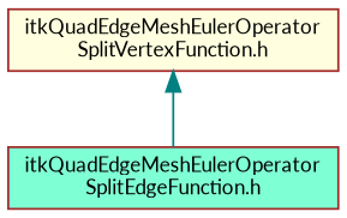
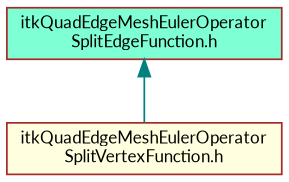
  digraph {
    fontname=Lato
    node [color=brown fontname=Lato fontsize=10 shape=record style=filled]
    n1 [fillcolor=lightyellow fontcolor=black height=0.2 label="itkQuadEdgeMeshEulerOperator\lSplitVertexFunction.h" width=0.4]
    n2 [fillcolor=aquamarine height=0.2 label="itkQuadEdgeMeshEulerOperator\lSplitEdgeFunction.h" width=0.4]
-   n1 -> n2 [color=teal dir=back fontname=Lato fontsize=10 labelfontname=Helvetica labelfontsize=10 style=solid]
+   n2 -> n1 [color=teal dir=back fontname=Lato fontsize=10 labelfontname=Helvetica labelfontsize=10 style=solid]
  }
